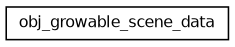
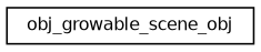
  digraph {
    rankdir=LR
-   n1 [color=black fillcolor=white fontname=Helvetica fontsize=10 height=0.2 label=obj_growable_scene_data shape=record style=filled width=0.4]
+   n1 [color=black fillcolor=white fontname=Helvetica fontsize=10 height=0.2 label=obj_growable_scene_obj shape=record style=filled width=0.4]
  }
